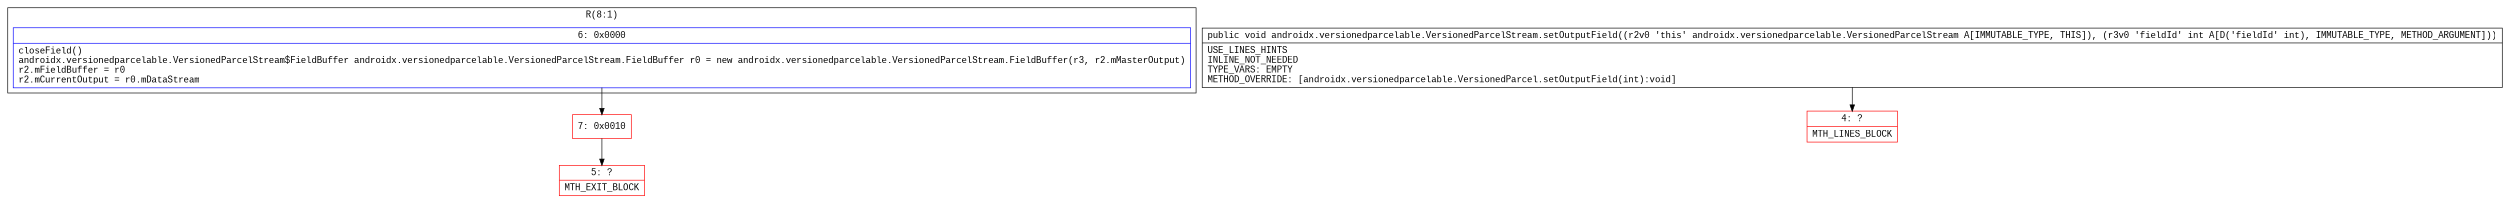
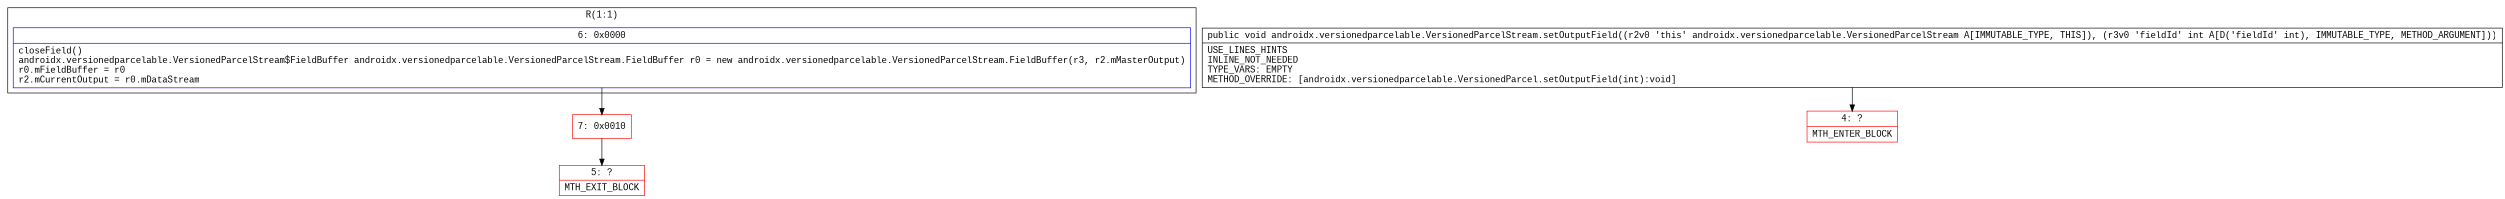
  digraph {
    fontname="Liberation Mono"
    node [color=red fontname="Liberation Mono" shape=record]
    edge [fontname="Liberation Mono"]
-   n1 [color=blue label="{6\:\ 0x0000|closeField()\landroidx.versionedparcelable.VersionedParcelStream$FieldBuffer androidx.versionedparcelable.VersionedParcelStream.FieldBuffer r0 = new androidx.versionedparcelable.VersionedParcelStream.FieldBuffer(r3, r2.mMasterOutput)\lr2.mFieldBuffer = r0\lr2.mCurrentOutput = r0.mDataStream\l}"]
+   n1 [color=blue label="{6\:\ 0x0000|closeField()\landroidx.versionedparcelable.VersionedParcelStream$FieldBuffer androidx.versionedparcelable.VersionedParcelStream.FieldBuffer r0 = new androidx.versionedparcelable.VersionedParcelStream.FieldBuffer(r3, r2.mMasterOutput)\lr0.mFieldBuffer = r0\lr2.mCurrentOutput = r0.mDataStream\l}"]
    n2 [label="{7\:\ 0x0010}"]
    n3 [label="{5\:\ ?|MTH_EXIT_BLOCK\l}"]
-   n4 [label="{4\:\ ?|MTH_LINES_BLOCK\l}"]
+   n4 [label="{4\:\ ?|MTH_ENTER_BLOCK\l}"]
    n5 [label="{public void androidx.versionedparcelable.VersionedParcelStream.setOutputField((r2v0 'this' androidx.versionedparcelable.VersionedParcelStream A[IMMUTABLE_TYPE, THIS]), (r3v0 'fieldId' int A[D('fieldId' int), IMMUTABLE_TYPE, METHOD_ARGUMENT]))  | USE_LINES_HINTS\lINLINE_NOT_NEEDED\lTYPE_VARS: EMPTY\lMETHOD_OVERRIDE: [androidx.versionedparcelable.VersionedParcel.setOutputField(int):void]\l}" color=""]
    subgraph cluster_1 {
-     label="R(8:1)"
+     label="R(1:1)"
      n1
    }
    n1 -> n2
    n2 -> n3
    n5 -> n4
  }
